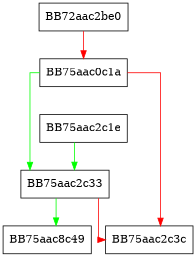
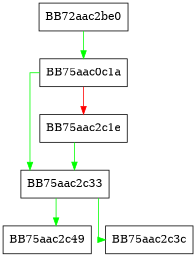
  digraph {
    splines=ortho
    node [shape=box]
    edge [color=red]
    n1 [label=BB72aac2be0]
    n2 [label=BB75aac0c1a]
    BB75aac2c33
    BB75aac2c1e
-   BB75aac2c49 [label=BB75aac8c49]
+   BB75aac2c49
    BB75aac2c3c
-   n1 -> n2
+   n1 -> n2 [color=green]
    n2 -> BB75aac2c33 [color=green]
-   n2 -> BB75aac2c3c
+   n2 -> BB75aac2c1e
    BB75aac2c33 -> BB75aac2c49 [color=green]
-   BB75aac2c33 -> BB75aac2c3c
+   BB75aac2c33 -> BB75aac2c3c [color=green]
    BB75aac2c1e -> BB75aac2c33 [color=green]
  }
